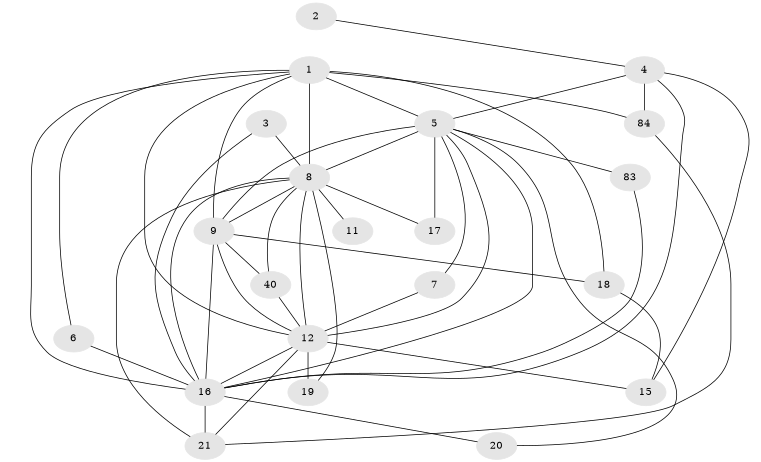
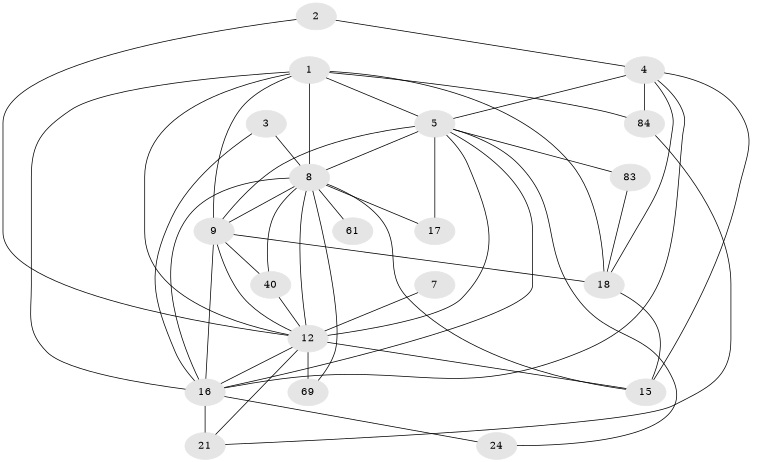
  graph {
    node [color=gray90 style=filled]
    edge [weight=1.0]
    1
    5
-   6
    8
    9
    12
    n7 [label=84]
    16
    18
    7
    n11 [label=83]
    17
-   20
+   20 [label=24]
    n14 [label=40]
-   11
-   19
+   11 [label=61]
+   19 [label=69]
    21
    15
    2
    4
    3
    1 -- 5 [weight=9.0]
-   1 -- 6
    1 -- 8 [weight=5.0]
    1 -- 9 [weight=4.0]
    1 -- 12 [weight=4.0]
    1 -- n7
    1 -- 16 [weight=4.0]
    1 -- 18 [weight=2.0]
    5 -- 8 [weight=3.0]
    5 -- 9 [weight=4.0]
    5 -- 12 [weight=4.0]
    5 -- 16 [weight=4.0]
-   5 -- 7
    5 -- n11 [weight=3.0]
    5 -- 17 [weight=2.0]
    5 -- 20
-   6 -- 16
    8 -- 9
    8 -- 12
    8 -- 16
    8 -- 17
    8 -- n14
    8 -- 11
    8 -- 19
-   8 -- 21 [weight=2.0]
+   8 -- 15 [weight=2.0]
    9 -- 12
    9 -- 16
    9 -- 18
    9 -- n14
    12 -- 16
    12 -- 19 [weight=2.0]
    12 -- 21
    12 -- 15
    n7 -- 21
    16 -- 20
    16 -- 21
    18 -- 15
    7 -- 12 [weight=2.0]
-   n11 -- 16
+   n11 -- 18
    n14 -- 12
+   2 -- 12
    2 -- 4
    4 -- 5 [weight=2.0]
    4 -- n7 [weight=2.0]
    4 -- 16
+   4 -- 18
    4 -- 15
    3 -- 8
    3 -- 16
  }
